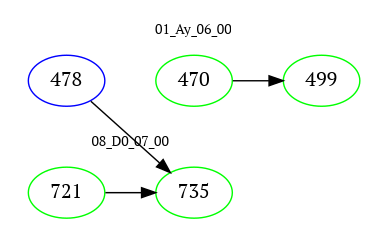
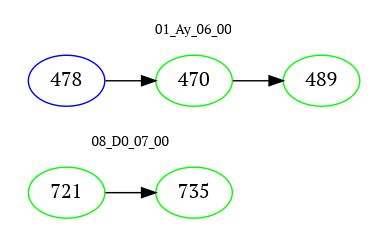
  digraph {
    fontname="PT Serif"
    rankdir=LR
    node [color=green fontname="PT Serif"]
    edge [color=black fontname="PT Serif"]
    n1 [color=blue label=478]
    n2 [label=470]
-   n3 [label=499]
+   n3 [label=489]
    n4 [label=721]
    n5 [label=735]
    subgraph cluster_1 {
      color=white
      fontsize=10
      label="01_Ay_06_00"
      n1
      n2
      n3
    }
    subgraph cluster_2 {
      color=white
      fontsize=10
      label="08_D0_07_00"
      n4
      n5
    }
-   n1 -> n5
+   n1 -> n2
    n2 -> n3
    n4 -> n5
  }
